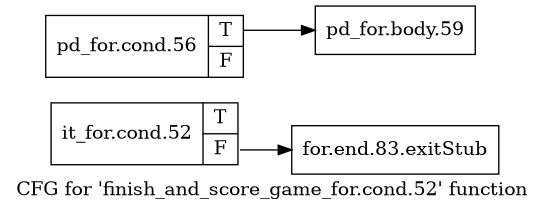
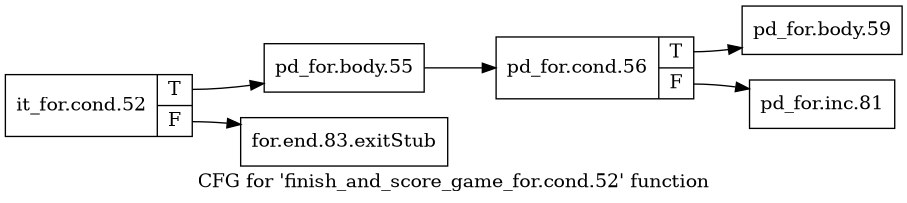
  digraph {
    label="CFG for 'finish_and_score_game_for.cond.52' function"
    rankdir=LR
    node [shape=record]
    edge [tailport=s1]
    n1 [label="{it_for.cond.52|{<s0>T|<s1>F}}"]
    n2 [label="{for.end.83.exitStub}"]
+   n3 [label="{pd_for.body.55}"]
    n4 [label="{pd_for.cond.56|{<s0>T|<s1>F}}"]
    n5 [label="{pd_for.body.59}"]
+   n6 [label="{pd_for.inc.81}"]
    n1 -> n2
+   n1 -> n3 [tailport=s0]
+   n3 -> n4 [tailport=""]
    n4 -> n5 [tailport=s0]
+   n4 -> n6
  }
